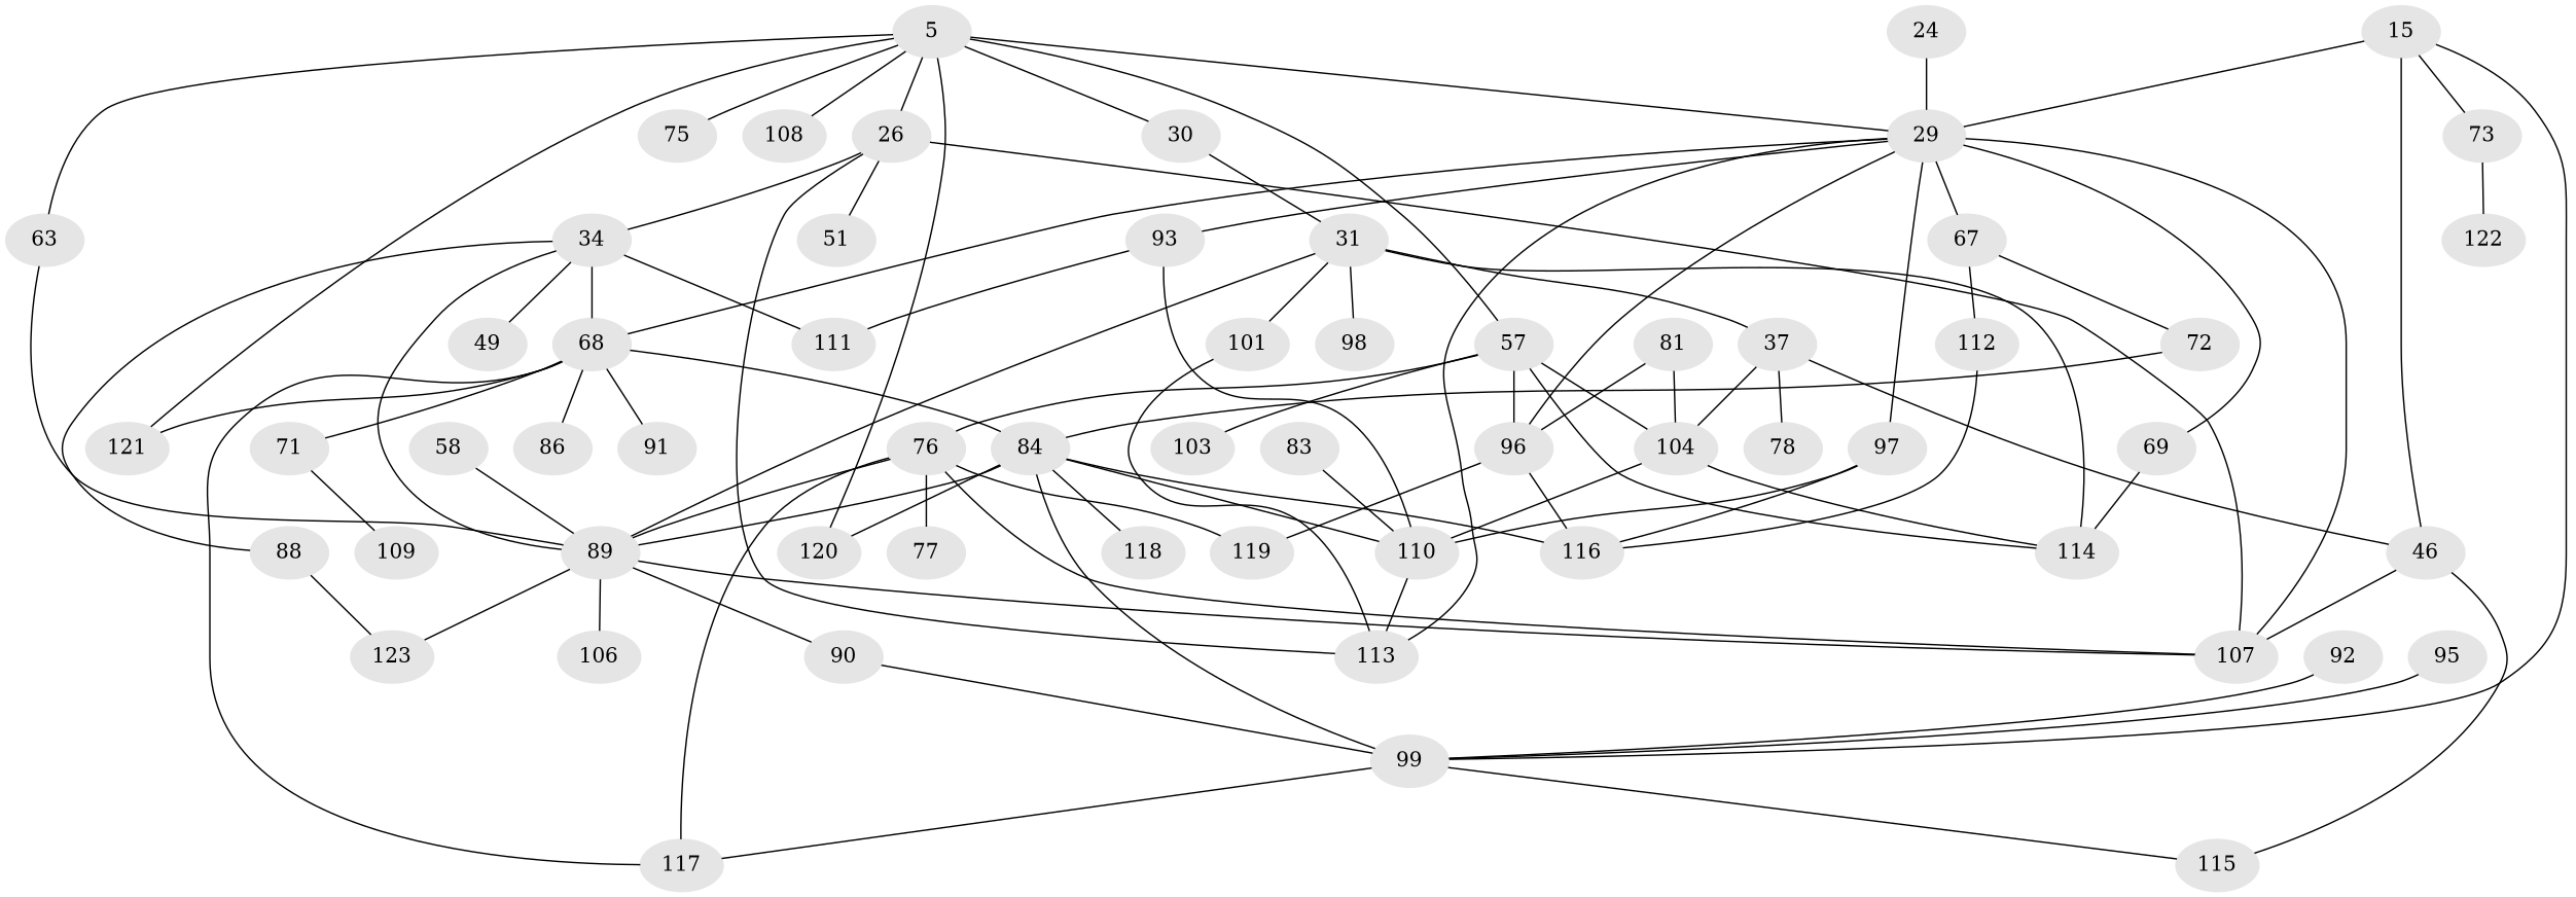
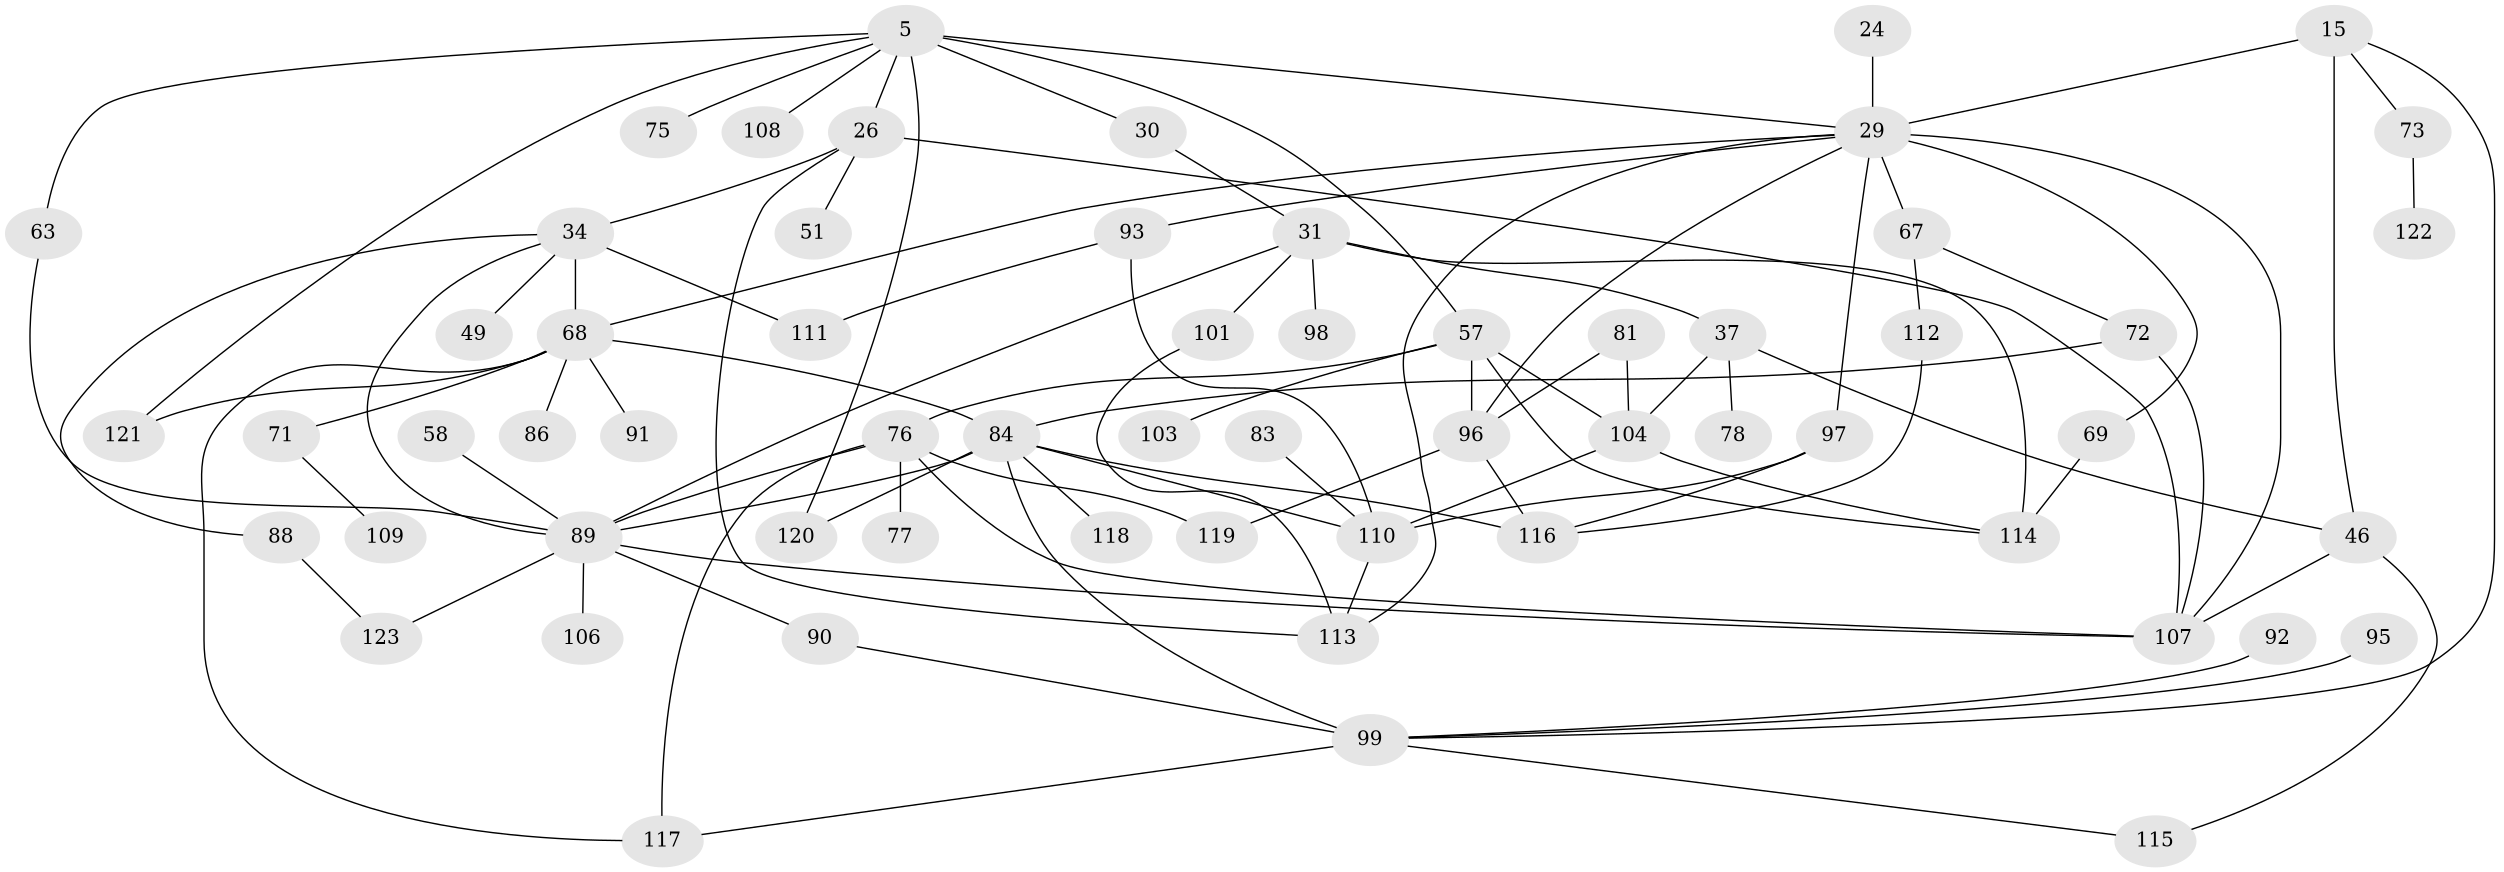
  graph {
    node [color=gray90 style=filled]
    5 [super="+2"]
    26 [super="+25"]
    29 [super="+16+23+18"]
    30 [super="+1"]
    57 [super="+17+27"]
    63
    75
    108
    120
    121 [super="+94"]
    34
    51 [super="+50"]
    107 [super="+85+70+74"]
    113 [super="+61+28+105"]
    67 [super="+41"]
    68 [super="+45"]
    69
    93 [super="+22"]
    96 [super="+9+79+87"]
    97 [super="+52"]
    31 [super="+7+12"]
    114 [super="+54"]
    104 [super="+59"]
    76 [super="+47+42"]
    103
    89 [super="+60+80"]
    15
    46 [super="+21+39"]
    73
    99 [super="+82+64+65"]
    115 [super="+48"]
    122
    117
    24
    49
    88
    111
    72 [super="+56"]
    112
    71
    84 [super="+13+33+35"]
    86
    91
    110 [super="+62"]
    119 [super="+102"]
    116 [super="+38+100"]
    37 [super="+19"]
    98
    101 [super="+40"]
    78
    123
    90
    106
    77
    58
    109
    118
    81
    83
    92
    95
    5 -- 26 [weight=2]
    5 -- 29
    5 -- 30
    5 -- 57 [weight=3]
    5 -- 63
    5 -- 75
    5 -- 108
    5 -- 120
    5 -- 121
    26 -- 34
    26 -- 51
    26 -- 107
    26 -- 113
    29 -- 107
    29 -- 113
    29 -- 67 [weight=3]
    29 -- 68
    29 -- 69
    29 -- 93
    29 -- 96
    29 -- 97
    30 -- 31
    57 -- 96 [weight=3]
    57 -- 114
    57 -- 104
    57 -- 76 [weight=3]
    57 -- 103
    63 -- 89
    34 -- 68 [weight=2]
    34 -- 89
    34 -- 49
    34 -- 88
    34 -- 111
    67 -- 72
    67 -- 112
    68 -- 121
    68 -- 117
    68 -- 71
    68 -- 84 [weight=2]
    68 -- 86
    68 -- 91
    69 -- 114 [weight=2]
    93 -- 111
    93 -- 110
    96 -- 119 [weight=2]
    96 -- 116
    97 -- 110
    97 -- 116
    31 -- 114
    31 -- 89
    31 -- 37 [weight=2]
    31 -- 98
    31 -- 101
    104 -- 114
    104 -- 110
    76 -- 107
    76 -- 89
    76 -- 117
    76 -- 119
    76 -- 77
    89 -- 107
    89 -- 123
    89 -- 90
    89 -- 106
    15 -- 29
    15 -- 46 [weight=2]
    15 -- 73
    15 -- 99
    46 -- 107 [weight=2]
    46 -- 115
    73 -- 122
    99 -- 115
    99 -- 117
    24 -- 29
    88 -- 123
+   72 -- 107
    72 -- 84
    112 -- 116
    71 -- 109
    84 -- 120
    84 -- 89
    84 -- 99 [weight=2]
    84 -- 110 [weight=3]
    84 -- 116 [weight=2]
    84 -- 118
    110 -- 113
    37 -- 104 [weight=2]
    37 -- 46
    37 -- 78
    101 -- 113
    90 -- 99
    58 -- 89
    81 -- 96
    81 -- 104
    83 -- 110
    92 -- 99
    95 -- 99
  }
